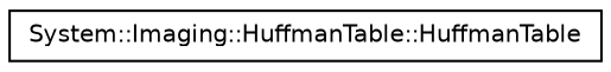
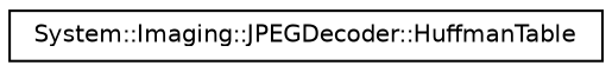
  digraph {
    rankdir=LR
-   n1 [color=black fillcolor=white fontname=Helvetica fontsize=10 height=0.2 label="System::Imaging::HuffmanTable::HuffmanTable" shape=record style=filled width=0.4]
+   n1 [color=black fillcolor=white fontname=Helvetica fontsize=10 height=0.2 label="System::Imaging::JPEGDecoder::HuffmanTable" shape=record style=filled width=0.4]
  }
